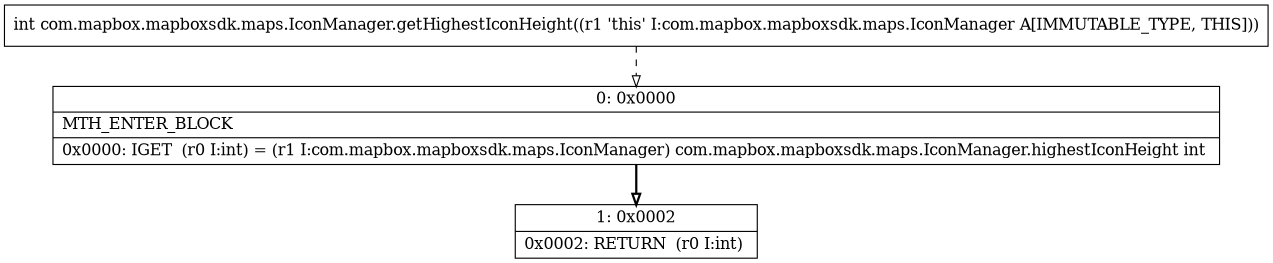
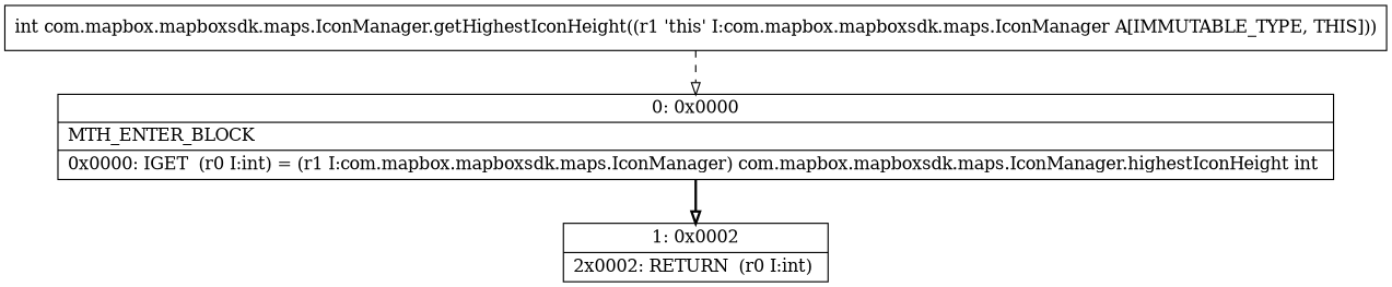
  digraph {
    node [shape=record]
    edge [arrowhead=onormal]
    n1 [label="{0\:\ 0x0000|MTH_ENTER_BLOCK\l|0x0000: IGET  (r0 I:int) = (r1 I:com.mapbox.mapboxsdk.maps.IconManager) com.mapbox.mapboxsdk.maps.IconManager.highestIconHeight int \l}"]
-   n2 [label="{1\:\ 0x0002|0x0002: RETURN  (r0 I:int) \l}"]
+   n2 [label="{1\:\ 0x0002|2x0002: RETURN  (r0 I:int) \l}"]
    n3 [label="{int com.mapbox.mapboxsdk.maps.IconManager.getHighestIconHeight((r1 'this' I:com.mapbox.mapboxsdk.maps.IconManager A[IMMUTABLE_TYPE, THIS])) }"]
    n1 -> n2 [style=bold]
    n3 -> n1 [style=dashed]
  }
